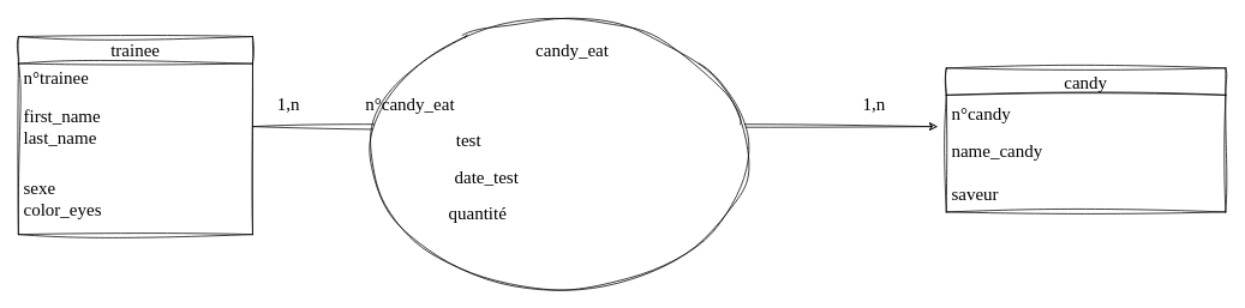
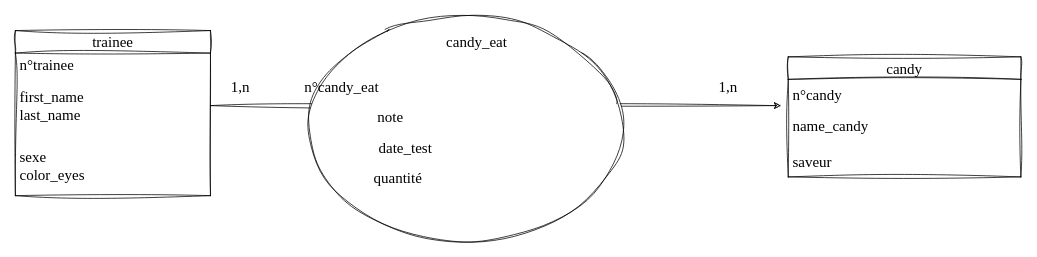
  <mxCell id="0" />
  <mxCell id="1" parent="0" />
  <mxCell id="2" value="trainee" style="swimlane;fontStyle=0;childLayout=stackLayout;horizontal=1;startSize=30;horizontalStack=0;resizeParent=1;resizeParentMax=0;resizeLast=0;collapsible=1;marginBottom=0;whiteSpace=wrap;html=1;sketch=1;hachureGap=4;jiggle=2;curveFitting=1;fontFamily=Architects Daughter;fontSource=https%3A%2F%2Ffonts.googleapis.com%2Fcss%3Ffamily%3DArchitects%2BDaughter;fontSize=20;" vertex="1" parent="1"><mxGeometry x="20" y="40" width="260" height="220" as="geometry" /></mxCell>
  <mxCell id="3" value="n°trainee" style="text;strokeColor=none;fillColor=none;align=left;verticalAlign=middle;spacingLeft=4;spacingRight=4;overflow=hidden;points=[[0,0.5],[1,0.5]];portConstraint=eastwest;rotatable=0;whiteSpace=wrap;html=1;fontSize=20;fontFamily=Architects Daughter;" vertex="1" parent="2"><mxGeometry y="30" width="260" height="30" as="geometry" /></mxCell>
  <mxCell id="4" style="edgeStyle=orthogonalEdgeStyle;rounded=0;sketch=1;hachureGap=4;jiggle=2;curveFitting=1;orthogonalLoop=1;jettySize=auto;html=1;fontFamily=Architects Daughter;fontSource=https%3A%2F%2Ffonts.googleapis.com%2Fcss%3Ffamily%3DArchitects%2BDaughter;fontSize=16;" edge="1" parent="2" source="5"><mxGeometry relative="1" as="geometry"><mxPoint x="1020" y="100" as="targetPoint" /></mxGeometry></mxCell>
  <mxCell id="5" value="first_name&lt;br&gt;last_name" style="text;strokeColor=none;fillColor=none;align=left;verticalAlign=middle;spacingLeft=4;spacingRight=4;overflow=hidden;points=[[0,0.5],[1,0.5]];portConstraint=eastwest;rotatable=0;whiteSpace=wrap;html=1;fontSize=20;fontFamily=Architects Daughter;" vertex="1" parent="2"><mxGeometry y="60" width="260" height="80" as="geometry" /></mxCell>
  <mxCell id="6" value="sexe&lt;br&gt;color_eyes&lt;br&gt;" style="text;strokeColor=none;fillColor=none;align=left;verticalAlign=middle;spacingLeft=4;spacingRight=4;overflow=hidden;points=[[0,0.5],[1,0.5]];portConstraint=eastwest;rotatable=0;whiteSpace=wrap;html=1;fontSize=20;fontFamily=Architects Daughter;" vertex="1" parent="2"><mxGeometry y="140" width="260" height="80" as="geometry" /></mxCell>
  <mxCell id="7" value="candy" style="swimlane;fontStyle=0;childLayout=stackLayout;horizontal=1;startSize=30;horizontalStack=0;resizeParent=1;resizeParentMax=0;resizeLast=0;collapsible=1;marginBottom=0;whiteSpace=wrap;html=1;sketch=1;hachureGap=4;jiggle=2;curveFitting=1;fontFamily=Architects Daughter;fontSource=https%3A%2F%2Ffonts.googleapis.com%2Fcss%3Ffamily%3DArchitects%2BDaughter;fontSize=20;" vertex="1" parent="1"><mxGeometry x="1050" y="75" width="310" height="160" as="geometry" /></mxCell>
  <mxCell id="8" value="n°candy" style="text;strokeColor=none;fillColor=none;align=left;verticalAlign=middle;spacingLeft=4;spacingRight=4;overflow=hidden;points=[[0,0.5],[1,0.5]];portConstraint=eastwest;rotatable=0;whiteSpace=wrap;html=1;fontSize=20;fontFamily=Architects Daughter;" vertex="1" parent="7"><mxGeometry y="30" width="310" height="40" as="geometry" /></mxCell>
  <mxCell id="9" value="name_candy&lt;br&gt;&lt;br&gt;saveur" style="text;strokeColor=none;fillColor=none;align=left;verticalAlign=middle;spacingLeft=4;spacingRight=4;overflow=hidden;points=[[0,0.5],[1,0.5]];portConstraint=eastwest;rotatable=0;whiteSpace=wrap;html=1;fontSize=20;fontFamily=Architects Daughter;" vertex="1" parent="7"><mxGeometry y="70" width="310" height="90" as="geometry" /></mxCell>
  <mxCell id="10" value="1,n" style="text;strokeColor=none;align=center;fillColor=none;html=1;verticalAlign=middle;whiteSpace=wrap;rounded=0;fontSize=20;fontFamily=Architects Daughter;" vertex="1" parent="1"><mxGeometry x="290" y="100" width="60" height="30" as="geometry" /></mxCell>
  <mxCell id="11" value="" style="ellipse;whiteSpace=wrap;html=1;sketch=1;hachureGap=4;jiggle=2;curveFitting=1;fontFamily=Architects Daughter;fontSource=https%3A%2F%2Ffonts.googleapis.com%2Fcss%3Ffamily%3DArchitects%2BDaughter;fontSize=20;" vertex="1" parent="1"><mxGeometry x="410" y="20" width="420" height="300" as="geometry" /></mxCell>
- <mxCell id="12" value="test" style="text;strokeColor=none;align=center;fillColor=none;html=1;verticalAlign=middle;whiteSpace=wrap;rounded=0;fontSize=20;fontFamily=Architects Daughter;" vertex="1" parent="1"><mxGeometry x="490" y="140" width="60" height="30" as="geometry" /></mxCell>
+ <mxCell id="12" value="note" style="text;strokeColor=none;align=center;fillColor=none;html=1;verticalAlign=middle;whiteSpace=wrap;rounded=0;fontSize=20;fontFamily=Architects Daughter;" vertex="1" parent="1"><mxGeometry x="490" y="140" width="60" height="30" as="geometry" /></mxCell>
  <mxCell id="13" value="date_test" style="text;strokeColor=none;align=center;fillColor=none;html=1;verticalAlign=middle;whiteSpace=wrap;rounded=0;fontSize=20;fontFamily=Architects Daughter;" vertex="1" parent="1"><mxGeometry x="510" y="180" width="60" height="30" as="geometry" /></mxCell>
  <mxCell id="14" value="quantité" style="text;strokeColor=none;align=center;fillColor=none;html=1;verticalAlign=middle;whiteSpace=wrap;rounded=0;fontSize=20;fontFamily=Architects Daughter;" vertex="1" parent="1"><mxGeometry x="500" y="220" width="60" height="30" as="geometry" /></mxCell>
  <mxCell id="15" value="candy_eat" style="text;strokeColor=none;align=center;fillColor=none;html=1;verticalAlign=middle;whiteSpace=wrap;rounded=0;fontSize=20;fontFamily=Architects Daughter;" vertex="1" parent="1"><mxGeometry x="605" y="40" width="60" height="30" as="geometry" /></mxCell>
  <mxCell id="16" value="n°candy_eat" style="text;strokeColor=none;align=center;fillColor=none;html=1;verticalAlign=middle;whiteSpace=wrap;rounded=0;fontSize=20;fontFamily=Architects Daughter;" vertex="1" parent="1"><mxGeometry x="425" y="100" width="60" height="30" as="geometry" /></mxCell>
  <mxCell id="17" value="1,n" style="text;strokeColor=none;align=center;fillColor=none;html=1;verticalAlign=middle;whiteSpace=wrap;rounded=0;fontSize=20;fontFamily=Architects Daughter;" vertex="1" parent="1"><mxGeometry x="940" y="100" width="60" height="30" as="geometry" /></mxCell>
